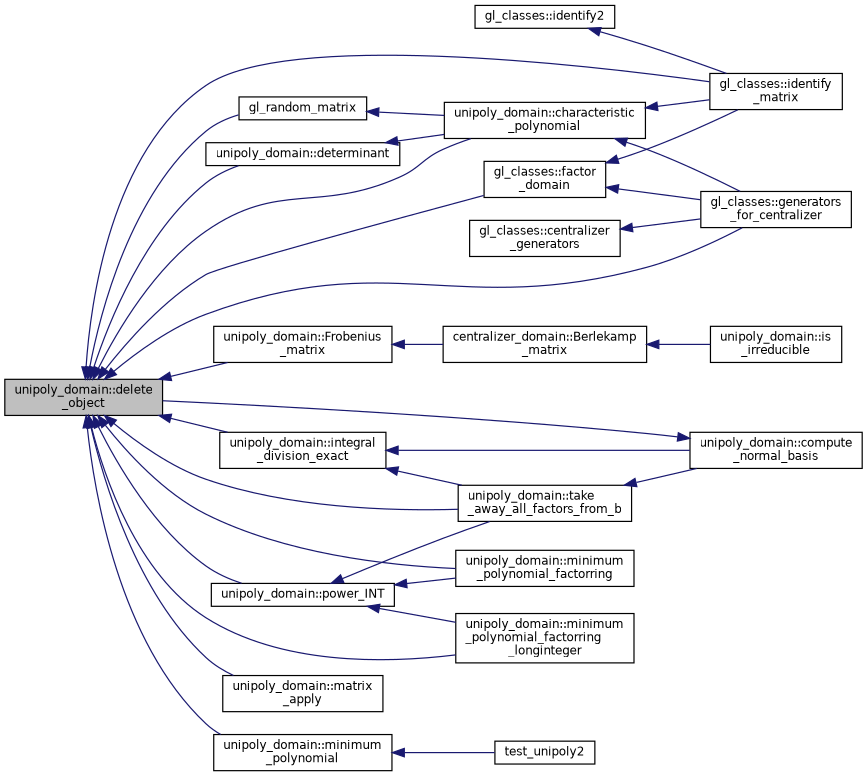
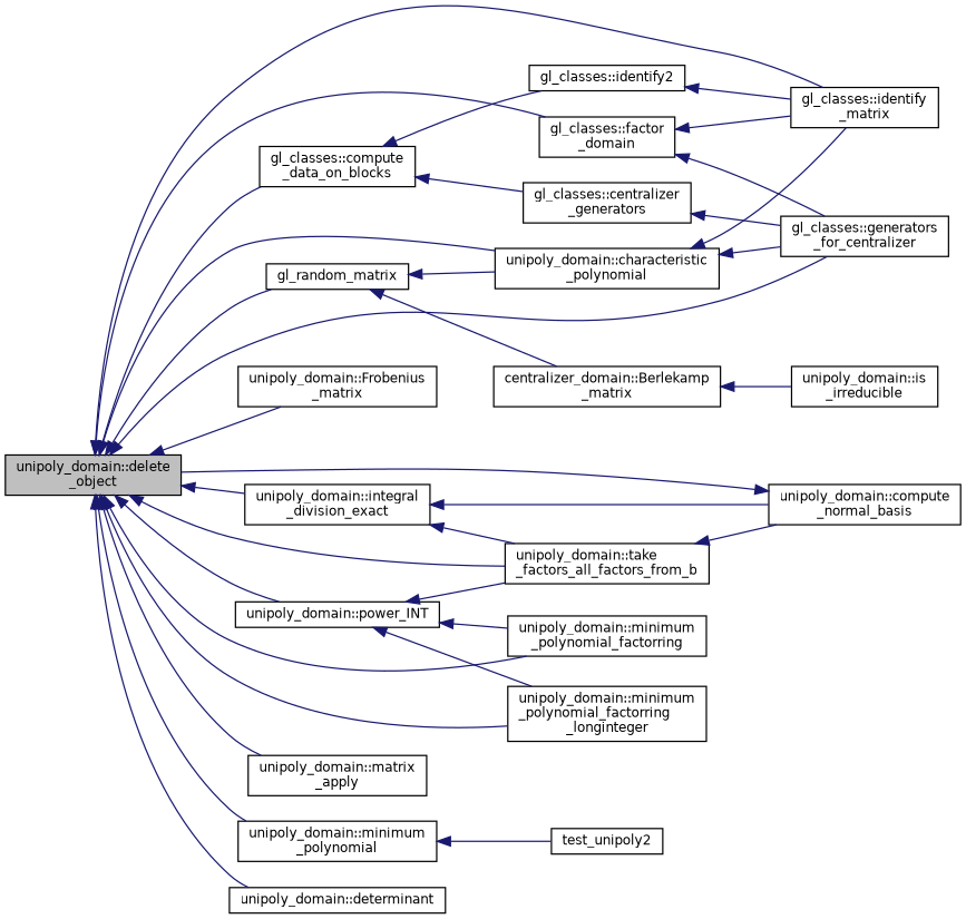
  digraph {
    rankdir=LR
    node [color=black fillcolor=white fontname=Helvetica fontsize=10 shape=record style=filled]
    edge [color=midnightblue dir=back fontname=Helvetica fontsize=10 labelfontname=Helvetica labelfontsize=10 style=solid]
    n1 [fillcolor=grey75 fontcolor=black height=0.2 label="unipoly_domain::delete\l_object" width=0.4]
    n2 [height=0.2 label="gl_classes::identify\l_matrix" width=0.4]
+   n3 [height=0.2 label="gl_classes::compute\l_data_on_blocks" width=0.4]
    n4 [height=0.2 label="gl_classes::generators\l_for_centralizer" width=0.4]
    n5 [height=0.2 label="gl_classes::factor\l_domain" width=0.4]
    n6 [height=0.2 label="unipoly_domain::Frobenius\l_matrix" width=0.4]
    n7 [height=0.2 label="unipoly_domain::integral\l_division_exact" width=0.4]
-   n8 [height=0.2 label="unipoly_domain::take\l_away_all_factors_from_b" width=0.4]
+   n8 [height=0.2 label="unipoly_domain::take\l_factors_all_factors_from_b" width=0.4]
    n9 [height=0.2 label="unipoly_domain::matrix\l_apply" width=0.4]
    n10 [height=0.2 label="unipoly_domain::power_INT" width=0.4]
    n11 [height=0.2 label="unipoly_domain::minimum\l_polynomial_factorring" width=0.4]
    n12 [height=0.2 label="unipoly_domain::minimum\l_polynomial_factorring\l_longinteger" width=0.4]
    n13 [height=0.2 label="unipoly_domain::minimum\l_polynomial" width=0.4]
    n14 [height=0.2 label="unipoly_domain::characteristic\l_polynomial" width=0.4]
    n15 [height=0.2 label=gl_random_matrix width=0.4]
    n16 [height=0.2 label="unipoly_domain::determinant" width=0.4]
    n17 [height=0.2 label="gl_classes::identify2" width=0.4]
    n18 [height=0.2 label="gl_classes::centralizer\l_generators" width=0.4]
    n19 [height=0.2 label="centralizer_domain::Berlekamp\l_matrix" width=0.4]
    n20 [height=0.2 label="unipoly_domain::compute\l_normal_basis" width=0.4]
    n21 [height=0.2 label=test_unipoly2 width=0.4]
    n22 [height=0.2 label="unipoly_domain::is\l_irreducible" width=0.4]
    n1 -> n2
+   n1 -> n3
    n1 -> n4
    n1 -> n5
    n1 -> n6
    n1 -> n7
    n1 -> n8
    n1 -> n9
    n1 -> n10
    n1 -> n11
    n1 -> n12
    n1 -> n13
    n1 -> n14
    n1 -> n15
    n1 -> n16
+   n3 -> n17
+   n3 -> n18
    n5 -> n2
    n5 -> n4
-   n6 -> n19
+   n15 -> n19
    n7 -> n8
    n7 -> n20
    n8 -> n20
    n10 -> n8
    n10 -> n11
    n10 -> n12
    n13 -> n21
    n14 -> n2
    n14 -> n4
    n15 -> n14
-   n16 -> n14
    n17 -> n2
    n18 -> n4
    n19 -> n22
    n20 -> n1
  }
